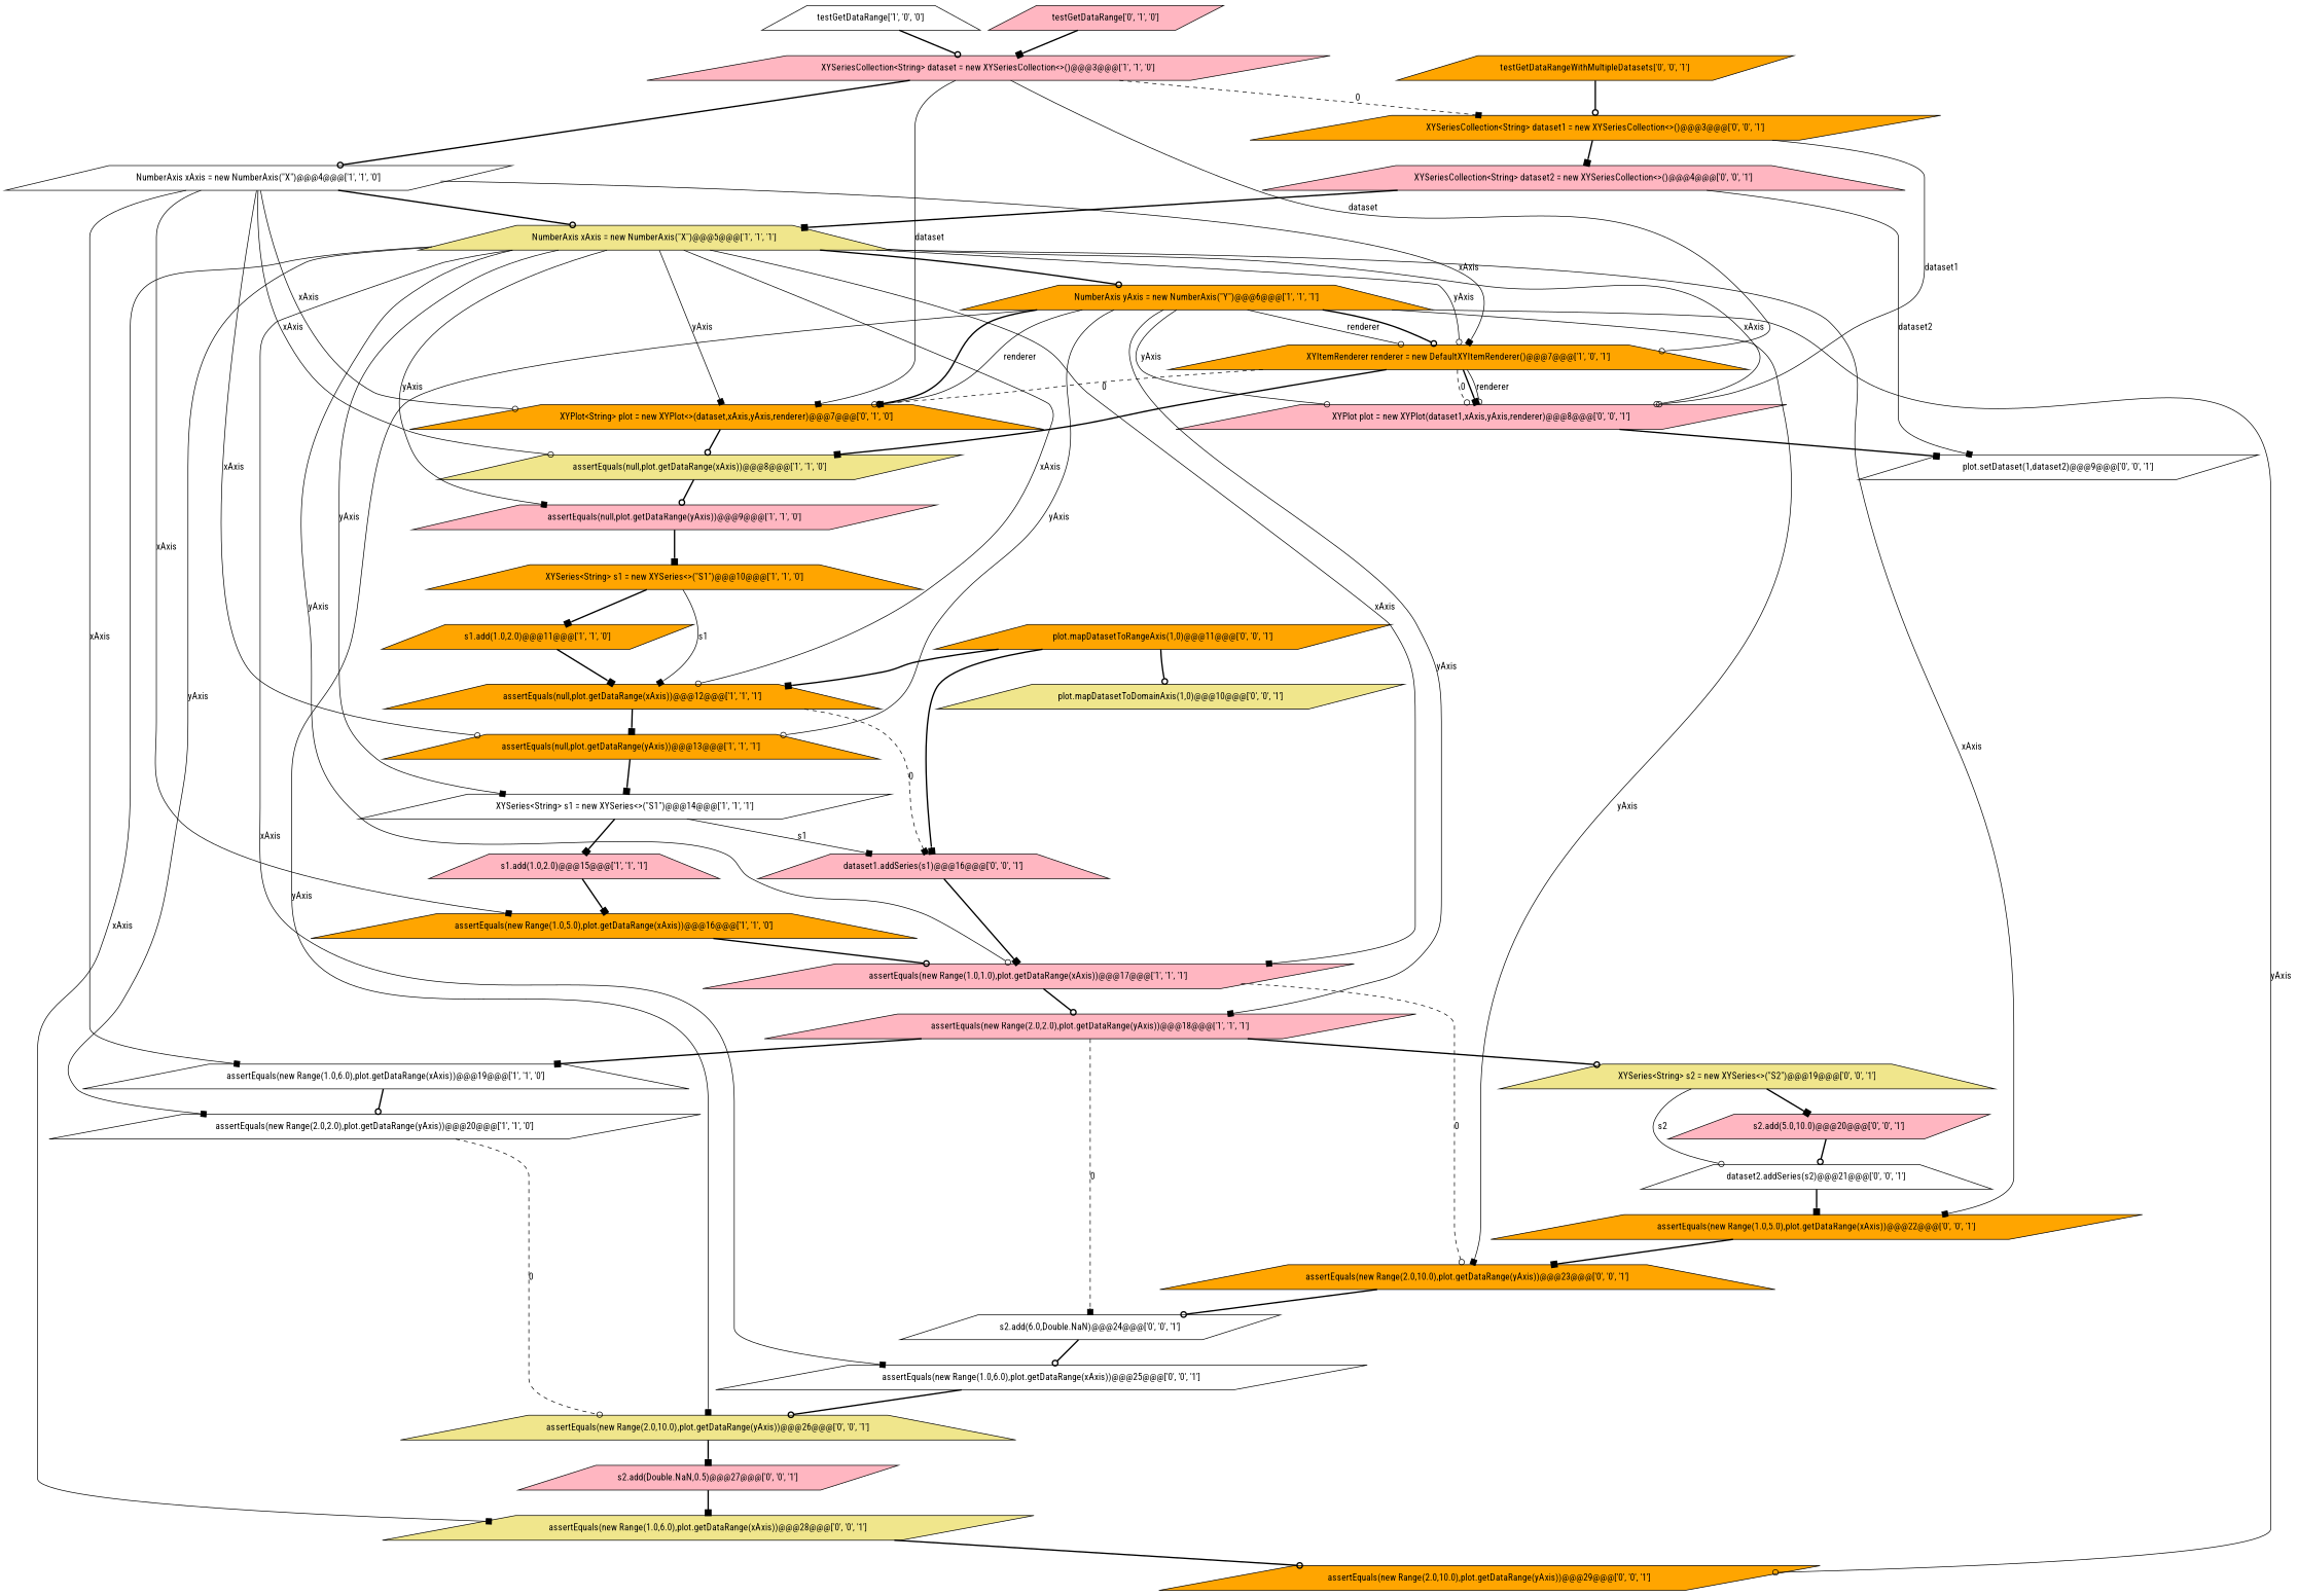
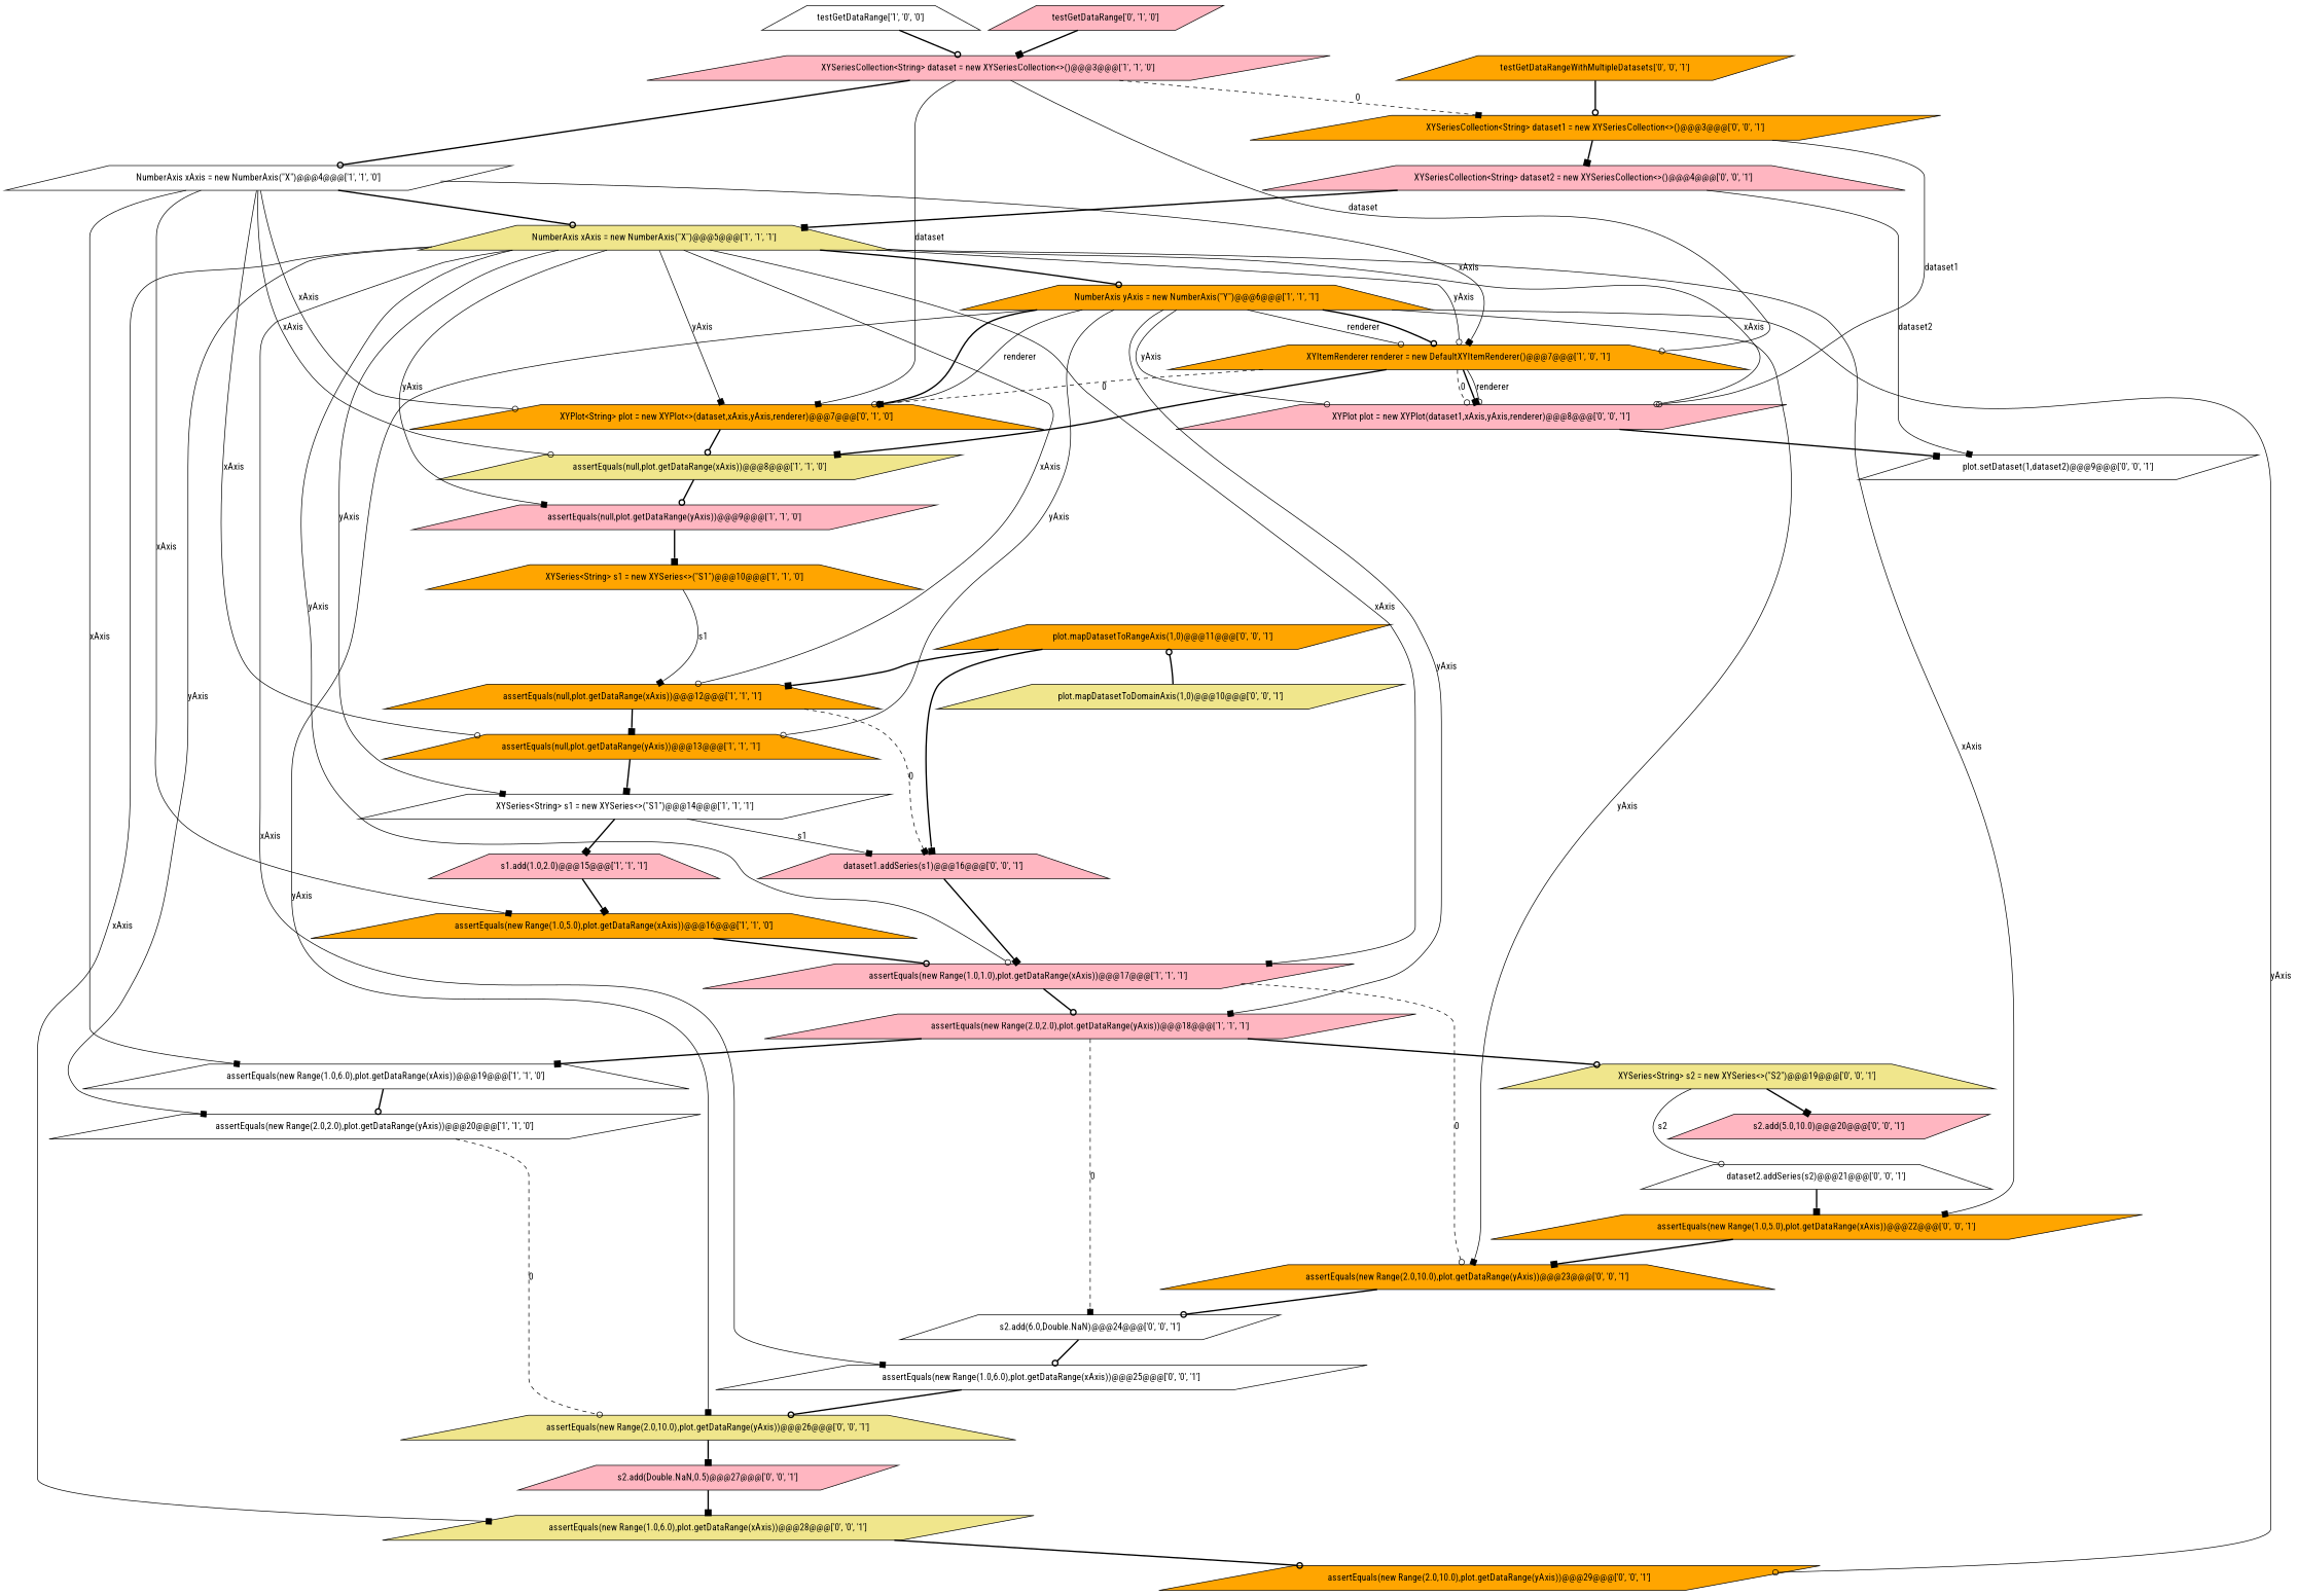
  digraph {
    fontname="Roboto Condensed"
    node [fillcolor=orange fontname="Roboto Condensed" shape=parallelogram style=filled]
    edge [arrowhead=box fontname="Roboto Condensed" style=bold]
    n1 [fillcolor=khaki label="assertEquals(new Range(1.0,6.0),plot.getDataRange(xAxis))@@@28@@@['0', '0', '1']"]
    n2 [label="assertEquals(new Range(2.0,10.0),plot.getDataRange(yAxis))@@@29@@@['0', '0', '1']"]
    n3 [label="assertEquals(new Range(1.0,5.0),plot.getDataRange(xAxis))@@@22@@@['0', '0', '1']"]
    n4 [label="assertEquals(new Range(2.0,10.0),plot.getDataRange(yAxis))@@@23@@@['0', '0', '1']" shape=trapezium]
    n5 [fillcolor=white label="s2.add(6.0,Double.NaN)@@@24@@@['0', '0', '1']"]
-   n6 [label="s1.add(1.0,2.0)@@@11@@@['1', '1', '0']"]
    n7 [label="assertEquals(null,plot.getDataRange(xAxis))@@@12@@@['1', '1', '1']" shape=trapezium]
    n8 [fillcolor=lightpink label="dataset1.addSeries(s1)@@@16@@@['0', '0', '1']" shape=trapezium]
    n9 [label="assertEquals(null,plot.getDataRange(yAxis))@@@13@@@['1', '1', '1']" shape=trapezium]
    n10 [fillcolor=white label="assertEquals(new Range(1.0,6.0),plot.getDataRange(xAxis))@@@25@@@['0', '0', '1']"]
    n11 [fillcolor=khaki label="assertEquals(new Range(2.0,10.0),plot.getDataRange(yAxis))@@@26@@@['0', '0', '1']" shape=trapezium]
    n12 [fillcolor=lightpink label="s2.add(Double.NaN,0.5)@@@27@@@['0', '0', '1']"]
    n13 [fillcolor=khaki label="assertEquals(null,plot.getDataRange(xAxis))@@@8@@@['1', '1', '0']"]
    n14 [fillcolor=lightpink label="assertEquals(null,plot.getDataRange(yAxis))@@@9@@@['1', '1', '0']"]
    n15 [label="XYSeries<String> s1 = new XYSeries<>(\"S1\")@@@10@@@['1', '1', '0']" shape=trapezium]
    n16 [fillcolor=lightpink label="s2.add(5.0,10.0)@@@20@@@['0', '0', '1']"]
    n17 [fillcolor=white label="dataset2.addSeries(s2)@@@21@@@['0', '0', '1']" shape=trapezium]
    n18 [fillcolor=white label="XYSeries<String> s1 = new XYSeries<>(\"S1\")@@@14@@@['1', '1', '1']"]
    n19 [fillcolor=lightpink label="s1.add(1.0,2.0)@@@15@@@['1', '1', '1']" shape=trapezium]
    n20 [fillcolor=lightpink label="assertEquals(new Range(1.0,1.0),plot.getDataRange(xAxis))@@@17@@@['1', '1', '1']"]
    n21 [label="assertEquals(new Range(1.0,5.0),plot.getDataRange(xAxis))@@@16@@@['1', '1', '0']" shape=trapezium]
    n22 [fillcolor=white label="plot.setDataset(1,dataset2)@@@9@@@['0', '0', '1']"]
    n23 [fillcolor=khaki label="plot.mapDatasetToDomainAxis(1,0)@@@10@@@['0', '0', '1']"]
    n24 [label="plot.mapDatasetToRangeAxis(1,0)@@@11@@@['0', '0', '1']"]
    n25 [fillcolor=white label="testGetDataRange['1', '0', '0']" shape=trapezium]
    n26 [fillcolor=lightpink label="XYSeriesCollection<String> dataset = new XYSeriesCollection<>()@@@3@@@['1', '1', '0']"]
    n27 [label="XYPlot<String> plot = new XYPlot<>(dataset,xAxis,yAxis,renderer)@@@7@@@['0', '1', '0']" shape=trapezium]
    n28 [label="XYItemRenderer renderer = new DefaultXYItemRenderer()@@@7@@@['1', '0', '1']" shape=trapezium]
    n29 [fillcolor=white label="NumberAxis xAxis = new NumberAxis(\"X\")@@@4@@@['1', '1', '0']"]
    n30 [label="XYSeriesCollection<String> dataset1 = new XYSeriesCollection<>()@@@3@@@['0', '0', '1']"]
    n31 [fillcolor=lightpink label="assertEquals(new Range(2.0,2.0),plot.getDataRange(yAxis))@@@18@@@['1', '1', '1']"]
    n32 [fillcolor=white label="assertEquals(new Range(1.0,6.0),plot.getDataRange(xAxis))@@@19@@@['1', '1', '0']" shape=trapezium]
    n33 [fillcolor=khaki label="XYSeries<String> s2 = new XYSeries<>(\"S2\")@@@19@@@['0', '0', '1']" shape=trapezium]
    n34 [fillcolor=white label="assertEquals(new Range(2.0,2.0),plot.getDataRange(yAxis))@@@20@@@['1', '1', '0']"]
    n35 [fillcolor=lightpink label="XYPlot plot = new XYPlot(dataset1,xAxis,yAxis,renderer)@@@8@@@['0', '0', '1']"]
    n36 [fillcolor=lightpink label="testGetDataRange['0', '1', '0']"]
    n37 [fillcolor=khaki label="NumberAxis xAxis = new NumberAxis(\"X\")@@@5@@@['1', '1', '1']" shape=trapezium]
    n38 [fillcolor=lightpink label="XYSeriesCollection<String> dataset2 = new XYSeriesCollection<>()@@@4@@@['0', '0', '1']" shape=trapezium]
    n39 [label="NumberAxis yAxis = new NumberAxis(\"Y\")@@@6@@@['1', '1', '1']" shape=trapezium]
    n40 [label="testGetDataRangeWithMultipleDatasets['0', '0', '1']"]
    n1 -> n2 [arrowhead=odot]
    n3 -> n4
    n4 -> n5 [arrowhead=odot]
    n5 -> n10 [arrowhead=odot]
-   n6 -> n7
    n7 -> n8 [label=0 style=dashed]
    n7 -> n9
    n8 -> n20
    n9 -> n18
    n10 -> n11 [arrowhead=odot]
    n11 -> n12
    n12 -> n1
    n13 -> n14 [arrowhead=odot]
    n14 -> n15
-   n15 -> n6
    n15 -> n7 [label=s1 style=solid]
-   n16 -> n17 [arrowhead=odot]
    n17 -> n3
    n18 -> n8 [label=s1 style=solid]
    n18 -> n19
    n19 -> n21
    n20 -> n4 [arrowhead=odot label=0 style=dashed]
    n20 -> n31 [arrowhead=odot]
    n21 -> n20 [arrowhead=odot]
-   n24 -> n23 [arrowhead=odot]
+   n23 -> n24 [arrowhead=odot]
    n24 -> n7
    n24 -> n8
    n25 -> n26 [arrowhead=odot]
    n26 -> n27 [label=dataset style=solid]
    n26 -> n28 [arrowhead=odot label=dataset style=solid]
    n26 -> n29 [arrowhead=odot]
    n26 -> n30 [label=0 style=dashed]
    n27 -> n13 [arrowhead=odot]
    n28 -> n13
    n28 -> n27 [arrowhead=odot label=0 style=dashed]
    n28 -> n35
    n28 -> n35 [arrowhead=odot label=renderer style=solid]
    n28 -> n35 [arrowhead=odot label=0 style=dashed]
    n29 -> n9 [arrowhead=odot label=xAxis style=solid]
    n29 -> n13 [arrowhead=odot label=xAxis style=solid]
    n29 -> n21 [label=xAxis style=solid]
    n29 -> n27 [arrowhead=odot label=xAxis style=solid]
    n29 -> n28 [label=xAxis style=solid]
    n29 -> n32 [label=xAxis style=solid]
    n29 -> n37 [arrowhead=odot]
    n30 -> n35 [arrowhead=odot label=dataset1 style=solid]
    n30 -> n38
    n31 -> n5 [label=0 style=dashed]
    n31 -> n32
    n31 -> n33 [arrowhead=odot]
    n32 -> n34 [arrowhead=odot]
    n33 -> n16
    n33 -> n17 [arrowhead=odot label=s2 style=solid]
    n34 -> n11 [arrowhead=odot label=0 style=dashed]
    n35 -> n22
    n36 -> n26
    n37 -> n1 [label=xAxis style=solid]
    n37 -> n3 [label=xAxis style=solid]
    n37 -> n7 [arrowhead=odot label=xAxis style=solid]
    n37 -> n10 [label=xAxis style=solid]
    n37 -> n14 [label=yAxis style=solid]
    n37 -> n18 [label=yAxis style=solid]
    n37 -> n20 [arrowhead=odot label=yAxis style=solid]
    n37 -> n20 [label=xAxis style=solid]
    n37 -> n27 [label=yAxis style=solid]
    n37 -> n28 [arrowhead=odot label=yAxis style=solid]
    n37 -> n34 [label=yAxis style=solid]
    n37 -> n35 [arrowhead=odot label=xAxis style=solid]
    n37 -> n39 [arrowhead=odot]
    n38 -> n22 [label=dataset2 style=solid]
    n38 -> n37
    n39 -> n2 [arrowhead=odot label=yAxis style=solid]
    n39 -> n4 [label=yAxis style=solid]
    n39 -> n9 [arrowhead=odot label=yAxis style=solid]
    n39 -> n11 [label=yAxis style=solid]
    n39 -> n27 [arrowhead=odot]
    n39 -> n27 [label=renderer style=solid]
    n39 -> n28 [arrowhead=odot label=renderer style=solid]
    n39 -> n28 [arrowhead=odot]
    n39 -> n31 [label=yAxis style=solid]
    n39 -> n35 [arrowhead=odot label=yAxis style=solid]
    n40 -> n30 [arrowhead=odot]
  }
